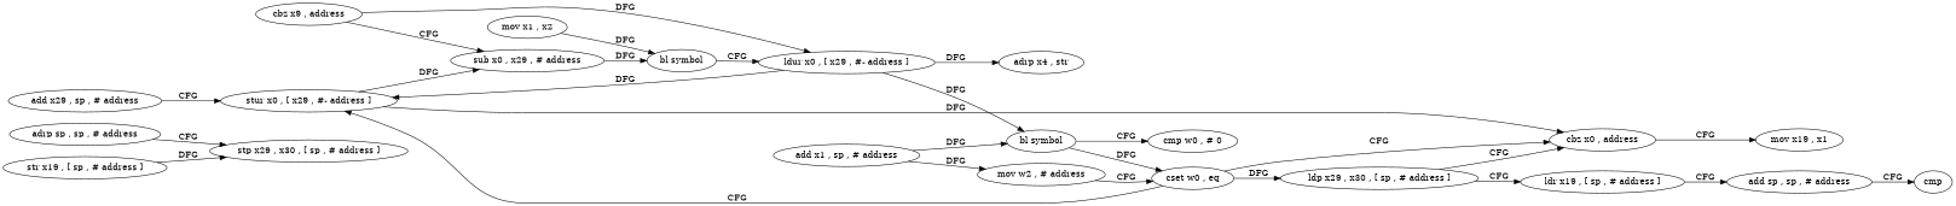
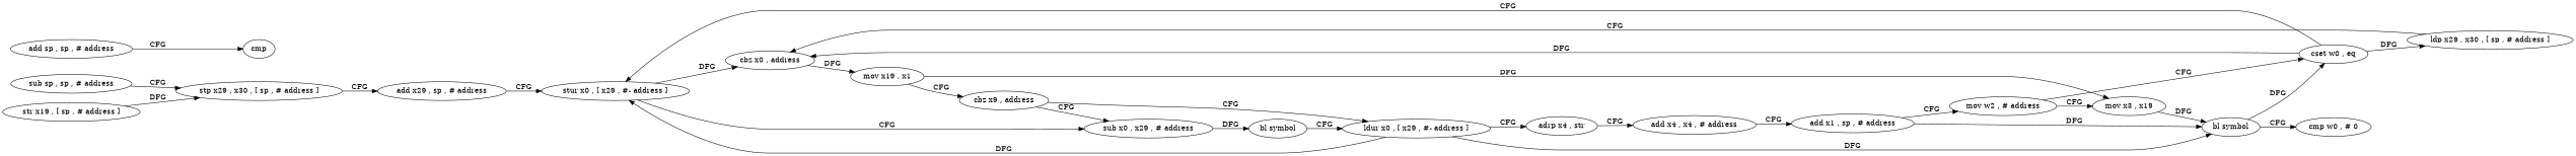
  digraph {
    rankdir=LR
-   n1 [label="adrp sp , sp , # address"]
+   n1 [label="sub sp , sp , # address"]
    n2 [label="stp x29 , x30 , [ sp , # address ]"]
    n3 [label="str x19 , [ sp , # address ]"]
    n4 [label="add x29 , sp , # address"]
    n5 [label="stur x0 , [ x29 , #- address ]"]
    n6 [label="cbz x0 , address"]
    n7 [label="sub x0 , x29 , # address"]
    n8 [label="mov x19 , x1"]
    n9 [label="ldur x0 , [ x29 , #- address ]"]
    n10 [label="adrp x4 , str"]
    n11 [label="bl symbol"]
    n12 [label="bl symbol"]
    n13 [label="ldp x29 , x30 , [ sp , # address ]"]
-   n14 [label="ldr x19 , [ sp , # address ]"]
    n15 [label="cbz x9 , address"]
+   n16 [label="mov x3 , x19"]
    n17 [label="add sp , sp , # address"]
    n18 [label=cmp]
+   n19 [label="add x4 , x4 , # address"]
    n20 [label="cmp w0 , # 0"]
    n21 [label="cset w0 , eq"]
-   n22 [label="mov x1 , x2"]
    n23 [label="add x1 , sp , # address"]
    n24 [label="mov w2 , # address"]
    n1 -> n2 [label=CFG]
+   n2 -> n4 [label=CFG]
    n3 -> n2 [label=DFG]
    n4 -> n5 [label=CFG]
    n5 -> n6 [label=DFG]
-   n5 -> n7 [label=DFG]
-   n6 -> n8 [label=CFG]
+   n5 -> n7 [label=CFG]
+   n6 -> n8 [label=DFG]
    n7 -> n12 [label=DFG]
+   n8 -> n15 [label=CFG]
+   n8 -> n16 [label=DFG]
    n9 -> n5 [label=DFG]
-   n9 -> n10 [label=DFG]
+   n9 -> n10 [label=CFG]
    n9 -> n11 [label=DFG]
+   n10 -> n19 [label=CFG]
    n11 -> n20 [label=CFG]
    n11 -> n21 [label=DFG]
    n12 -> n9 [label=CFG]
    n13 -> n6 [label=CFG]
-   n13 -> n14 [label=CFG]
-   n14 -> n17 [label=CFG]
    n15 -> n7 [label=CFG]
-   n15 -> n9 [label=DFG]
+   n15 -> n9 [label=CFG]
+   n16 -> n11 [label=DFG]
    n17 -> n18 [label=CFG]
+   n19 -> n23 [label=CFG]
    n21 -> n5 [label=CFG]
-   n21 -> n6 [label=CFG]
+   n21 -> n6 [label=DFG]
    n21 -> n13 [label=DFG]
-   n22 -> n12 [label=DFG]
    n23 -> n11 [label=DFG]
-   n23 -> n24 [label=DFG]
+   n23 -> n24 [label=CFG]
+   n24 -> n16 [label=CFG]
    n24 -> n21 [label=CFG]
  }
